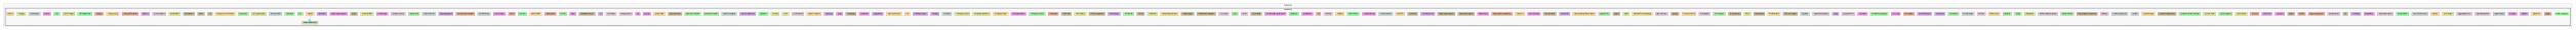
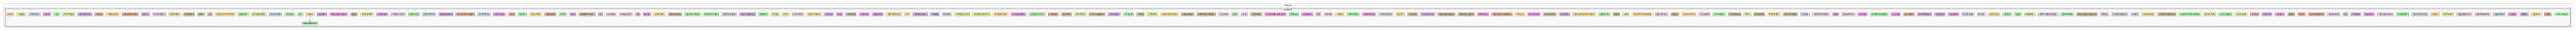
  digraph {
    compound=true
    fontname=Montserrat
    node [fontname=Montserrat fontsize=10 shape=box style=filled fillcolor=tan color=deeppink]
    n1 [height=0.2 label=node_modules shape=plaintext width=0.4 fillcolor=palegreen color=teal]
    n2 [height=0.2 label="@gar" width=0.4]
    n3 [fillcolor=khaki height=0.2 label="@npmcli" width=0.4]
    n4 [color=teal fillcolor=plum height=0.2 label=abbrev width=0.4]
    n5 [fillcolor=plum height=0.2 label=accepts width=0.4]
    n6 [color=teal fillcolor=lightgrey height=0.2 label="agent-base" width=0.4]
    n7 [fillcolor=lightgrey height=0.2 label=agentkeepalive width=0.4]
    n8 [fillcolor=lightgrey height=0.2 label="aggregate-error" width=0.4]
    n9 [color=teal fillcolor=khaki height=0.2 label="ansi-regex" width=0.4]
    n10 [fillcolor=khaki height=0.2 label=aproba width=0.4]
    n11 [color=teal fillcolor=lightgrey height=0.2 label="are-we-there-yet" width=0.4]
    n12 [color=teal fillcolor=palegreen height=0.2 label="array-flatten" width=0.4]
    n13 [fillcolor=lightgrey height=0.2 label="balanced-match" width=0.4]
    n14 [fillcolor=plum height=0.2 label="base64-js" width=0.4]
    n15 [color=teal fillcolor=plum height=0.2 label=bindings width=0.4]
    n16 [color=teal height=0.2 label=bl width=0.4]
    n17 [fillcolor=lightgrey height=0.2 label="body-parser" width=0.4]
    n18 [height=0.2 label="brace-expansion" width=0.4]
    n19 [height=0.2 label=buffer width=0.4]
    n20 [color=teal height=0.2 label=bytes width=0.4]
    n21 [fillcolor=plum height=0.2 label=cacache width=0.4]
    n22 [color=teal fillcolor=plum height=0.2 label="call-bind" width=0.4]
    n23 [height=0.2 label=chownr width=0.4]
    n24 [color=teal fillcolor=khaki height=0.2 label="clean-stack" width=0.4]
    n25 [fillcolor=palegreen height=0.2 label="color-support" width=0.4]
    n26 [color=teal fillcolor=khaki height=0.2 label="concat-map" width=0.4]
    n27 [fillcolor=palegreen height=0.2 label="console-control-strings" width=0.4]
    n28 [color=teal height=0.2 label="content-disposition" width=0.4]
    n29 [fillcolor=khaki height=0.2 label="content-type" width=0.4]
    n30 [color=teal fillcolor=lightgrey height=0.2 label=cookie width=0.4]
    n31 [color=teal fillcolor=lightgrey height=0.2 label="cookie-signature" width=0.4]
    n32 [fillcolor=lightgrey height=0.2 label=debug width=0.4]
    n33 [color=teal height=0.2 label="decompress-response" width=0.4]
    n34 [fillcolor=palegreen height=0.2 label="deep-extend" width=0.4]
    n35 [fillcolor=lightgrey height=0.2 label="define-data-property" width=0.4]
    n36 [color=teal fillcolor=khaki height=0.2 label=delegates width=0.4]
    n37 [fillcolor=palegreen height=0.2 label=depd width=0.4]
    n38 [fillcolor=palegreen height=0.2 label=destroy width=0.4]
    n39 [fillcolor=khaki height=0.2 label="detect-libc" width=0.4]
    n40 [fillcolor=lightgrey height=0.2 label="ee-first" width=0.4]
    n41 [color=teal fillcolor=lightgrey height=0.2 label="emoji-regex" width=0.4]
-   n42 [fillcolor=palegreen height=0.2 label=encodeurl width=0.4]
+   n42 [fillcolor=plum height=0.2 label=encodeurl width=0.4]
    n43 [color=teal fillcolor=plum height=0.2 label=encoding width=0.4]
    n44 [color=teal fillcolor=plum height=0.2 label="end-of-stream" width=0.4]
    n45 [height=0.2 label="env-paths" width=0.4]
    n46 [fillcolor=plum height=0.2 label="err-code" width=0.4]
    n47 [fillcolor=palegreen height=0.2 label="es-define-property" width=0.4]
    n48 [fillcolor=plum height=0.2 label="es-errors" width=0.4]
    n49 [fillcolor=lightgrey height=0.2 label="escape-html" width=0.4]
    n50 [color=teal fillcolor=plum height=0.2 label=etag width=0.4]
    n51 [fillcolor=lightgrey height=0.2 label="expand-template" width=0.4]
    n52 [color=teal fillcolor=lightgrey height=0.2 label=express width=0.4]
    n53 [color=teal height=0.2 label="file-uri-to-path" width=0.4]
    n54 [fillcolor=khaki height=0.2 label=finalhandler width=0.4]
    n55 [color=teal height=0.2 label=forwarded width=0.4]
    n56 [color=teal fillcolor=khaki height=0.2 label=fresh width=0.4]
    n57 [color=teal height=0.2 label="fs-constants" width=0.4]
    n58 [fillcolor=palegreen height=0.2 label="fs-minipass" width=0.4]
    n59 [fillcolor=lightgrey height=0.2 label="fs.realpath" width=0.4]
    n60 [fillcolor=khaki height=0.2 label="function-bind" width=0.4]
    n61 [color=teal height=0.2 label=gauge width=0.4]
    n62 [fillcolor=lightgrey height=0.2 label="get-intrinsic" width=0.4]
    n63 [fillcolor=khaki height=0.2 label="github-from-package" width=0.4]
    n64 [color=teal fillcolor=khaki height=0.2 label=glob width=0.4]
    n65 [color=teal height=0.2 label=gopd width=0.4]
    n66 [fillcolor=palegreen height=0.2 label="graceful-fs" width=0.4]
    n67 [fillcolor=khaki height=0.2 label="has-property-descriptors" width=0.4]
    n68 [color=teal fillcolor=plum height=0.2 label="has-proto" width=0.4]
    n69 [color=teal height=0.2 label="has-symbols" width=0.4]
    n70 [fillcolor=plum height=0.2 label="has-unicode" width=0.4]
    n71 [fillcolor=khaki height=0.2 label=hasown width=0.4]
    n72 [height=0.2 label="http-cache-semantics" width=0.4]
    n73 [fillcolor=plum height=0.2 label="http-errors" width=0.4]
    n74 [color=teal height=0.2 label="http-proxy-agent" width=0.4]
    n75 [color=teal height=0.2 label="https-proxy-agent" width=0.4]
    n76 [color=teal fillcolor=plum height=0.2 label="humanize-ms" width=0.4]
    n77 [color=teal height=0.2 label="iconv-lite" width=0.4]
    n78 [fillcolor=khaki height=0.2 label=ieee754 width=0.4]
    n79 [color=teal fillcolor=lightgrey height=0.2 label=imurmurhash width=0.4]
    n80 [fillcolor=plum height=0.2 label="indent-string" width=0.4]
    n81 [color=teal fillcolor=palegreen height=0.2 label="infer-owner" width=0.4]
    n82 [fillcolor=khaki height=0.2 label=inflight width=0.4]
    n83 [fillcolor=lightgrey height=0.2 label=inherits width=0.4]
    n84 [height=0.2 label=ini width=0.4]
    n85 [fillcolor=plum height=0.2 label="ip-address" width=0.4]
    n86 [color=teal fillcolor=palegreen height=0.2 label="ipaddr.js" width=0.4]
    n87 [fillcolor=plum height=0.2 label="is-fullwidth-code-point" width=0.4]
    n88 [color=teal height=0.2 label="is-lambda" width=0.4]
    n89 [fillcolor=lightgrey height=0.2 label=isexe width=0.4]
    n90 [fillcolor=palegreen height=0.2 label=jsbn width=0.4]
    n91 [fillcolor=lightgrey height=0.2 label="lru-cache" width=0.4]
    n92 [color=teal height=0.2 label="make-fetch-happen" width=0.4]
    n93 [color=teal height=0.2 label="media-typer" width=0.4]
    n94 [fillcolor=khaki height=0.2 label="merge-descriptors" width=0.4]
    n95 [color=teal fillcolor=khaki height=0.2 label=methods width=0.4]
    n96 [color=teal height=0.2 label=mime width=0.4]
    n97 [fillcolor=palegreen height=0.2 label="mime-db" width=0.4]
    n98 [color=teal fillcolor=plum height=0.2 label="mime-types" width=0.4]
    n99 [color=teal height=0.2 label="mimic-response" width=0.4]
    n100 [color=teal fillcolor=khaki height=0.2 label=minimatch width=0.4]
    n101 [color=teal height=0.2 label=minimist width=0.4]
    n102 [height=0.2 label=minipass width=0.4]
    n103 [fillcolor=palegreen height=0.2 label="minipass-collect" width=0.4]
    n104 [fillcolor=plum height=0.2 label="minipass-fetch" width=0.4]
    n105 [fillcolor=khaki height=0.2 label="minipass-flush" width=0.4]
    n106 [color=teal fillcolor=khaki height=0.2 label="minipass-pipeline" width=0.4]
    n107 [color=teal fillcolor=khaki height=0.2 label="minipass-sized" width=0.4]
    n108 [color=teal fillcolor=lightgrey height=0.2 label=minizlib width=0.4]
    n109 [color=teal fillcolor=plum height=0.2 label=mkdirp width=0.4]
    n110 [color=teal fillcolor=plum height=0.2 label="mkdirp-classic" width=0.4]
    n111 [fillcolor=khaki height=0.2 label=ms width=0.4]
    n112 [fillcolor=khaki height=0.2 label="napi-build-utils" width=0.4]
    n113 [color=teal fillcolor=plum height=0.2 label=negotiator width=0.4]
    n114 [fillcolor=plum height=0.2 label="node-abi" width=0.4]
    n115 [fillcolor=palegreen height=0.2 label="node-addon-api" width=0.4]
    n116 [color=teal height=0.2 label="node-gyp" width=0.4]
    n117 [fillcolor=plum height=0.2 label=nopt width=0.4]
    n118 [color=teal fillcolor=plum height=0.2 label=npmlog width=0.4]
    n119 [fillcolor=khaki height=0.2 label="object-inspect" width=0.4]
    n120 [fillcolor=lightgrey height=0.2 label="on-finished" width=0.4]
    n121 [color=teal fillcolor=khaki height=0.2 label=once width=0.4]
    n122 [color=teal fillcolor=khaki height=0.2 label="p-map" width=0.4]
    n123 [color=teal fillcolor=palegreen height=0.2 label=parseurl width=0.4]
    n124 [color=teal fillcolor=plum height=0.2 label="path-is-absolute" width=0.4]
    n125 [color=teal fillcolor=lightgrey height=0.2 label="path-to-regexp" width=0.4]
    n126 [fillcolor=palegreen height=0.2 label="prebuild-install" width=0.4]
    n127 [fillcolor=palegreen height=0.2 label="promise-inflight" width=0.4]
    n128 [color=teal height=0.2 label="promise-retry" width=0.4]
    n129 [fillcolor=khaki height=0.2 label="proxy-addr" width=0.4]
    n130 [fillcolor=plum height=0.2 label=pump width=0.4]
    n131 [fillcolor=plum height=0.2 label=qs width=0.4]
    n132 [fillcolor=lightgrey height=0.2 label="range-parser" width=0.4]
    n133 [fillcolor=lightgrey height=0.2 label="raw-body" width=0.4]
    n134 [color=teal fillcolor=plum height=0.2 label=rc width=0.4]
    n135 [color=teal height=0.2 label="readable-stream" width=0.4]
    n136 [fillcolor=plum height=0.2 label=retry width=0.4]
    n137 [fillcolor=palegreen height=0.2 label=rimraf width=0.4]
    n138 [height=0.2 label="safe-buffer" width=0.4]
    n139 [fillcolor=khaki height=0.2 label="safer-buffer" width=0.4]
    n140 [color=teal fillcolor=palegreen height=0.2 label=semver width=0.4]
    n141 [height=0.2 label=send width=0.4]
    n142 [fillcolor=plum height=0.2 label="serve-static" width=0.4]
    n143 [color=teal fillcolor=lightgrey height=0.2 label="set-blocking" width=0.4]
    n144 [height=0.2 label="set-function-length" width=0.4]
    n145 [color=teal fillcolor=plum height=0.2 label=setprototypeof width=0.4]
    n146 [color=teal fillcolor=lightgrey height=0.2 label="side-channel" width=0.4]
    n147 [fillcolor=palegreen height=0.2 label="signal-exit" width=0.4]
    n148 [fillcolor=lightgrey height=0.2 label="simple-concat" width=0.4]
    n149 [fillcolor=plum height=0.2 label="simple-get" width=0.4]
    n150 [color=teal fillcolor=khaki height=0.2 label="smart-buffer" width=0.4]
    n151 [color=teal height=0.2 label=socks width=0.4]
    n152 [fillcolor=plum height=0.2 label="socks-proxy-agent" width=0.4]
    n153 [color=teal fillcolor=plum height=0.2 label="sprintf-js" width=0.4]
    n154 [fillcolor=khaki height=0.2 label=sqlite3 width=0.4]
    n155 [fillcolor=palegreen height=0.2 label=ssri width=0.4]
    n156 [fillcolor=palegreen height=0.2 label=statuses width=0.4]
    n157 [color=teal fillcolor=lightgrey height=0.2 label="string-width" width=0.4]
    n158 [color=teal fillcolor=khaki height=0.2 label=string_decoder width=0.4]
    n159 [fillcolor=palegreen height=0.2 label="strip-ansi" width=0.4]
    n160 [fillcolor=khaki height=0.2 label="strip-json-comments" width=0.4]
    n161 [color=teal height=0.2 label=tar width=0.4]
    n162 [color=teal height=0.2 label="tar-fs" width=0.4]
    n163 [color=teal height=0.2 label="tar-stream" width=0.4]
    n164 [color=teal fillcolor=khaki height=0.2 label=toidentifier width=0.4]
    n165 [fillcolor=lightgrey height=0.2 label="tunnel-agent" width=0.4]
    n166 [color=teal fillcolor=plum height=0.2 label="type-is" width=0.4]
    n167 [height=0.2 label="unique-filename" width=0.4]
    n168 [fillcolor=khaki height=0.2 label="unique-slug" width=0.4]
    n169 [height=0.2 label=unpipe width=0.4]
-   n170 [color=teal fillcolor=palegreen height=0.2 label="util-deprecate" width=0.4]
+   n170 [color=teal fillcolor=plum height=0.2 label="util-deprecate" width=0.4]
    n171 [color=teal fillcolor=khaki height=0.2 label="utils-merge" width=0.4]
    n172 [color=teal fillcolor=palegreen height=0.2 label=vary width=0.4]
    n173 [fillcolor=plum height=0.2 label=which width=0.4]
    n174 [color=teal fillcolor=lightgrey height=0.2 label="wide-align" width=0.4]
    n175 [color=teal fillcolor=khaki height=0.2 label=wrappy width=0.4]
    n176 [fillcolor=khaki height=0.2 label=yallist width=0.4]
    subgraph cluster_1 {
      bgcolor="#f8f8f8"
      fontsize=10
      label=backend
      pencolor=grey25
      style="filled,dashed"
      subgraph cluster_2 {
        bgcolor="#f8f8f8"
        fontsize=10
        pencolor=grey25
        style="filled,bold"
        n1
        n2
        n3
        n4
        n5
        n6
        n7
        n8
        n9
        n10
        n11
        n12
        n13
        n14
        n15
        n16
        n17
        n18
        n19
        n20
        n21
        n22
        n23
        n24
        n25
        n26
        n27
        n28
        n29
        n30
        n31
        n32
        n33
        n34
        n35
        n36
        n37
        n38
        n39
        n40
        n41
        n42
        n43
        n44
        n45
        n46
        n47
        n48
        n49
        n50
        n51
        n52
        n53
        n54
        n55
        n56
        n57
        n58
        n59
        n60
        n61
        n62
        n63
        n64
        n65
        n66
        n67
        n68
        n69
        n70
        n71
        n72
        n73
        n74
        n75
        n76
        n77
        n78
        n79
        n80
        n81
        n82
        n83
        n84
        n85
        n86
        n87
        n88
        n89
        n90
        n91
        n92
        n93
        n94
        n95
        n96
        n97
        n98
        n99
        n100
        n101
        n102
        n103
        n104
        n105
        n106
        n107
        n108
        n109
        n110
        n111
        n112
        n113
        n114
        n115
        n116
        n117
        n118
        n119
        n120
        n121
        n122
        n123
        n124
        n125
        n126
        n127
        n128
        n129
        n130
        n131
        n132
        n133
        n134
        n135
        n136
        n137
        n138
        n139
        n140
        n141
        n142
        n143
        n144
        n145
        n146
        n147
        n148
        n149
        n150
        n151
        n152
        n153
        n154
        n155
        n156
        n157
        n158
        n159
        n160
        n161
        n162
        n163
        n164
        n165
        n166
        n167
        n168
        n169
        n170
        n171
        n172
        n173
        n174
        n175
        n176
      }
    }
    n154 -> n115 [color=steelblue1 fontcolor=steelblue1 fontname=Montserrat fontsize=10 headlabel=8 labeldistance=1.5 labelfontname=Helvetica labelfontsize=10 arrowhead=tee]
  }
